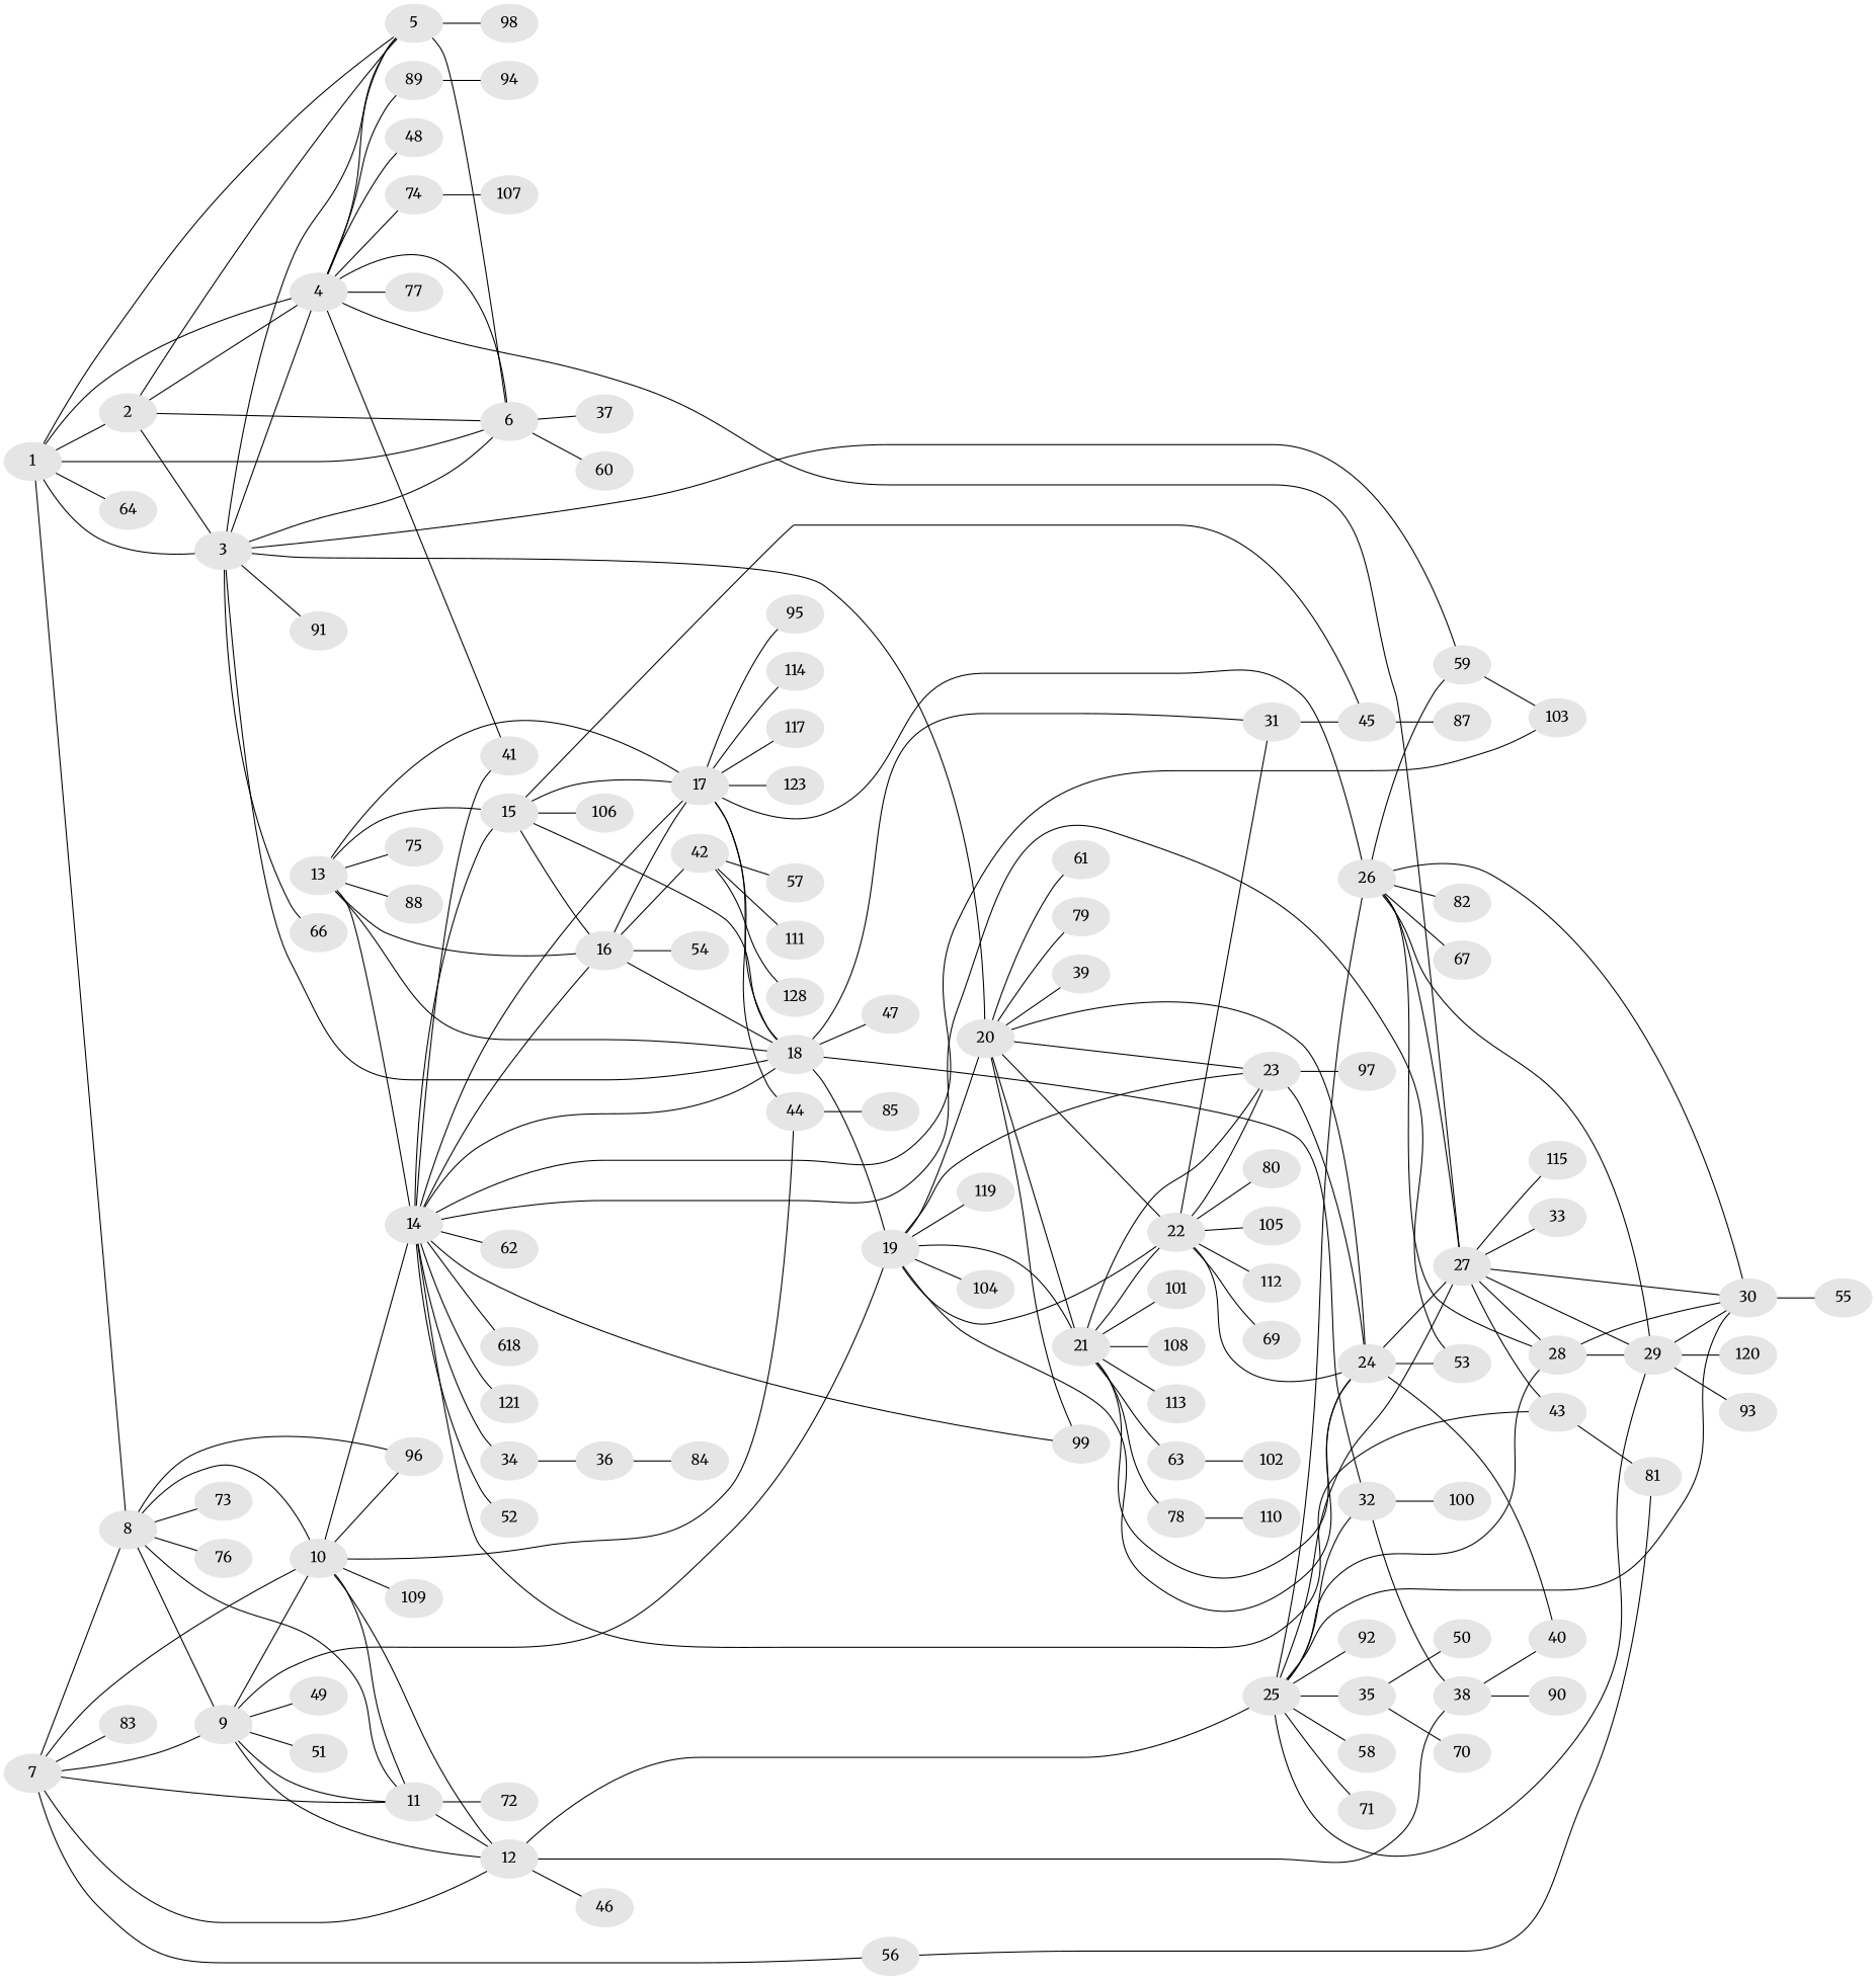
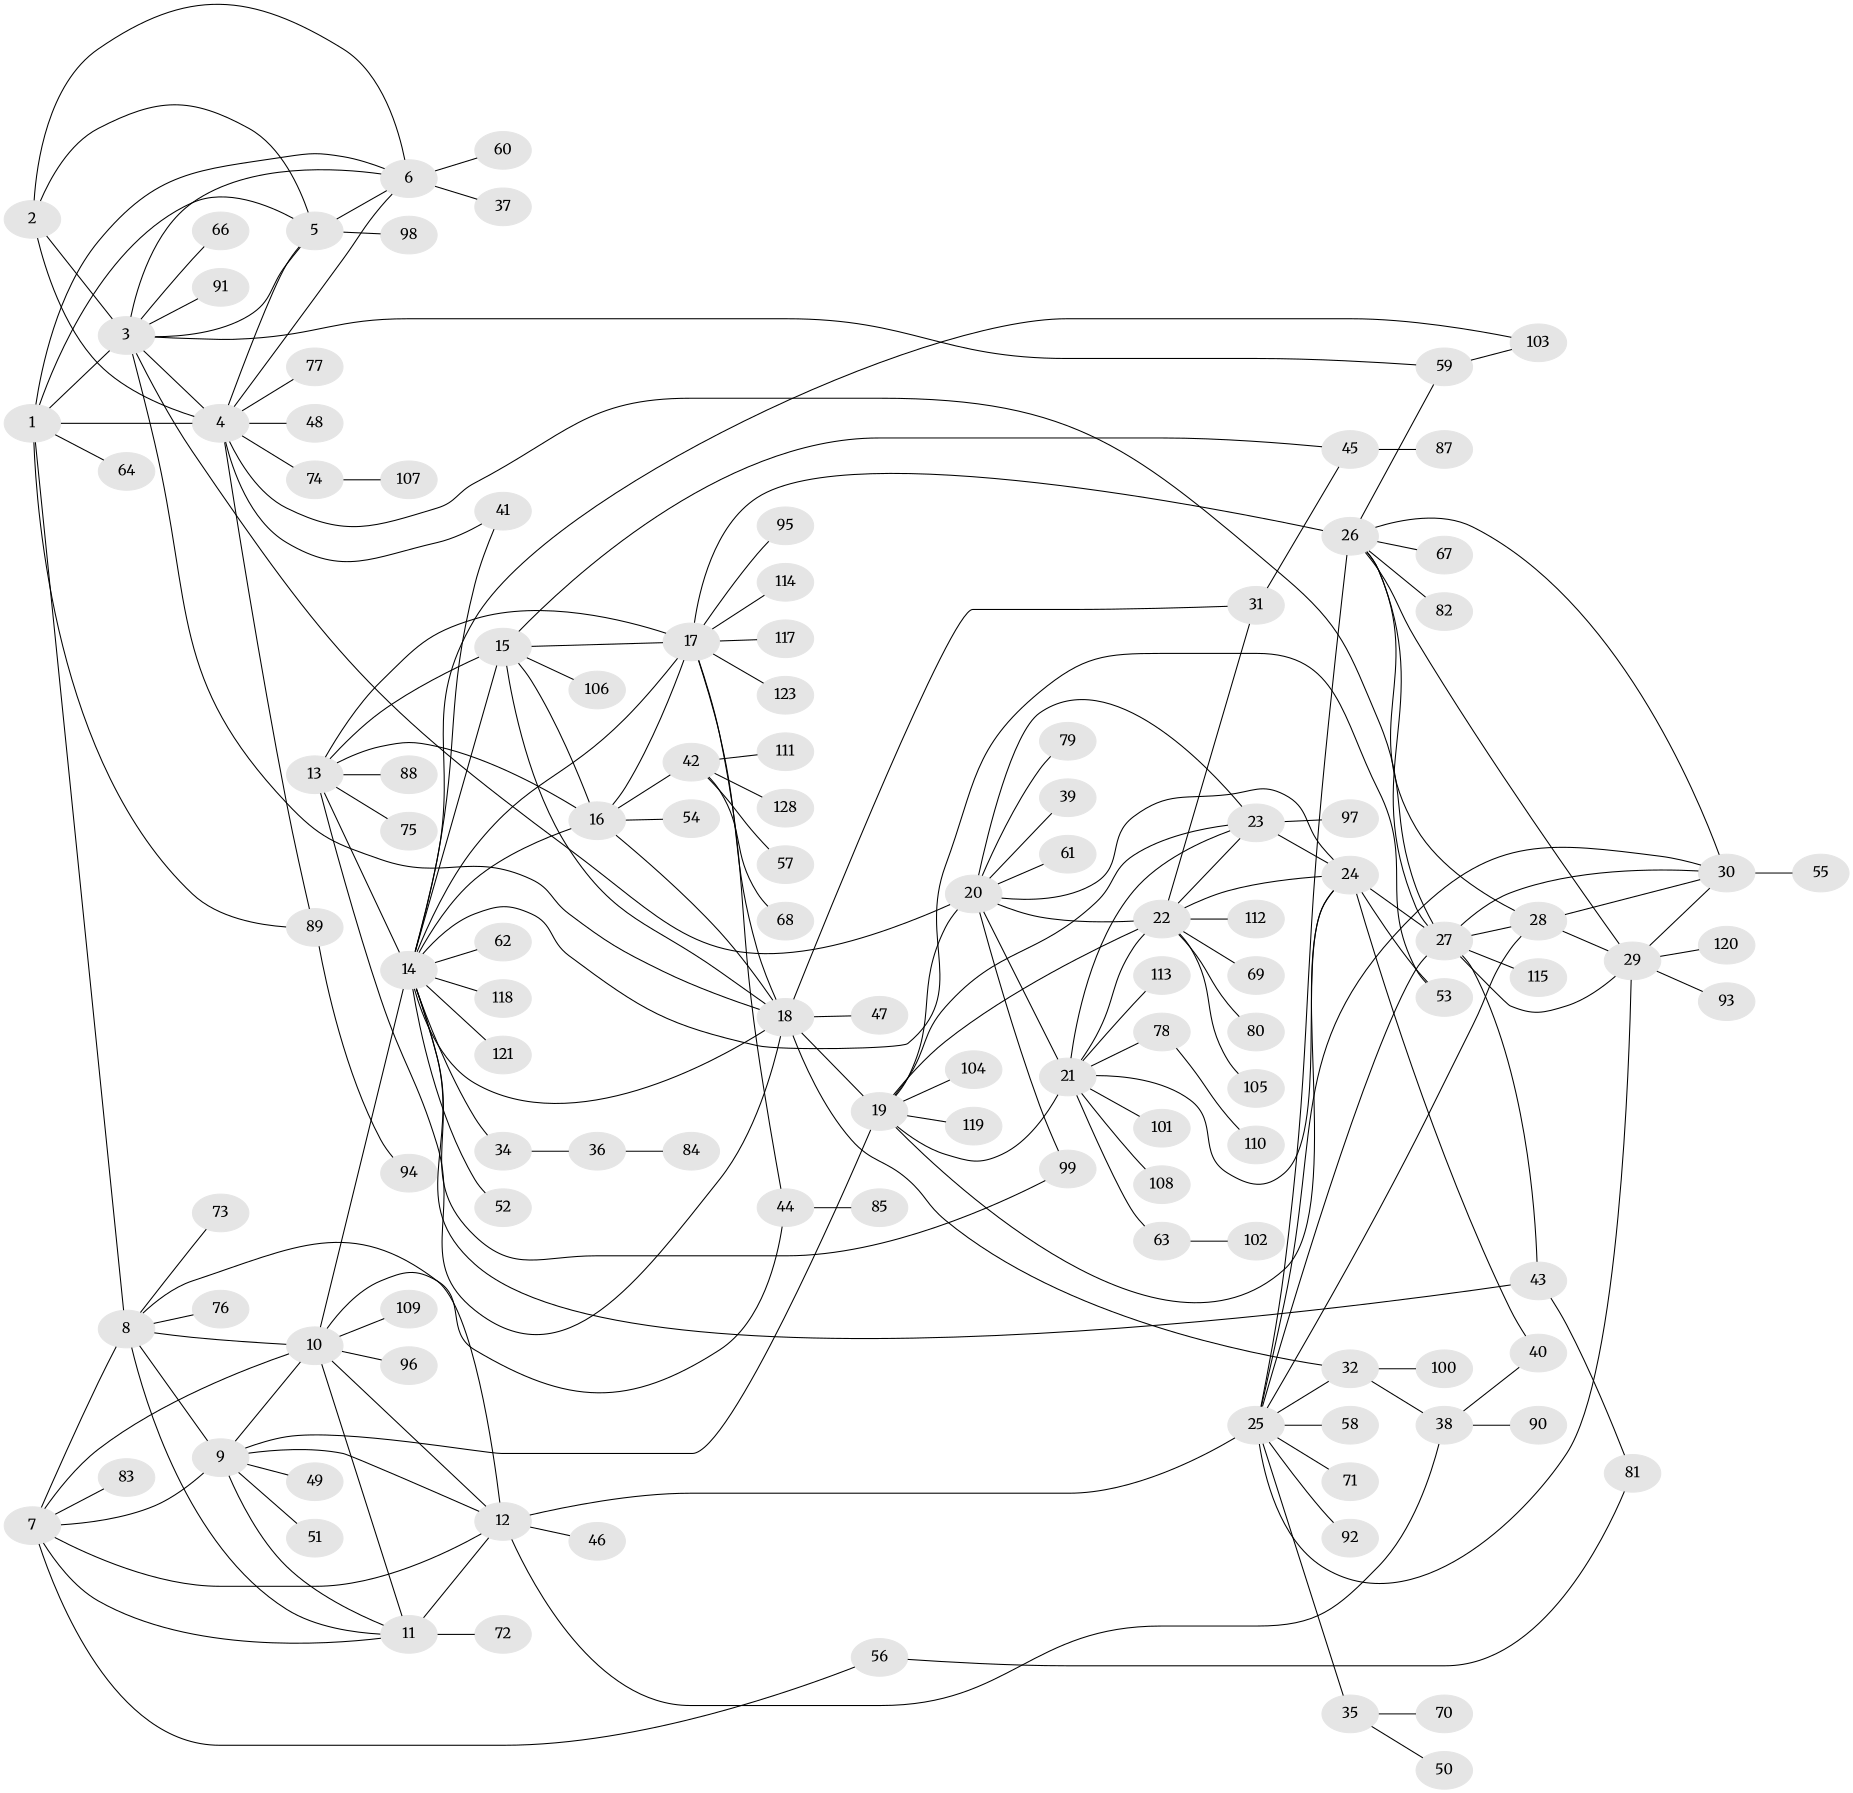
  graph {
    fontname=Merriweather
    rankdir=LR
    node [color=gray90 fontname=Merriweather style=filled]
    edge [fontname=Merriweather]
    1
    2
    3
    4
    5
    6
    8
    64
    18
    20
    59
    66
    91
    27
    41
    48
    74
    77
    89
    98
    37
    60
    9
    10
    11
    12
    73
    76
    19
    31
    32
    47
    99
    21
    22
    23
    24
    39
    61
    79
    103
    43
    28
    29
    30
-   33
    115
    107
    94
    7
    56
    83
    49
    51
    14
    44
    96
    109
    72
    25
    38
    46
    81
    104
    119
    15
    16
    17
    34
    52
    53
    62
-   118 [label=618]
+   118
    121
    85
    26
    35
    58
    71
    92
    40
    90
    13
    75
    88
    45
    106
    42
    54
    95
    114
    117
    123
    36
    87
    57
+   68
    111
    n99 [label=128]
    67
    82
    100
    63
    78
    101
    108
    113
    69
    80
    105
    112
    97
    102
    110
    93
    120
    55
    50
    70
    84
-   1 -- 2
+   1 -- 89
    1 -- 3
    1 -- 4
    1 -- 5
    1 -- 6
    1 -- 8
    1 -- 64
    2 -- 3
    2 -- 4
    2 -- 5
    2 -- 6
    3 -- 4
    3 -- 5
    3 -- 6
    3 -- 18
    3 -- 20
    3 -- 59
    3 -- 66
    3 -- 91
    4 -- 5
    4 -- 6
    4 -- 27
    4 -- 41
    4 -- 48
    4 -- 74
    4 -- 77
    4 -- 89
    5 -- 6
    5 -- 98
    6 -- 37
    6 -- 60
    8 -- 9
    8 -- 10
    8 -- 11
-   8 -- 96
+   8 -- 12
    8 -- 73
    8 -- 76
    18 -- 19
    18 -- 31
    18 -- 32
    18 -- 47
    20 -- 99
    20 -- 21
    20 -- 22
    20 -- 23
    20 -- 24
    20 -- 39
    20 -- 61
    20 -- 79
    59 -- 103
    27 -- 43
    27 -- 28
    27 -- 29
    27 -- 30
-   27 -- 33
    27 -- 115
    74 -- 107
    89 -- 94
    9 -- 10
    9 -- 11
    9 -- 12
    9 -- 19
    9 -- 49
    9 -- 51
    10 -- 11
    10 -- 12
    10 -- 14
    10 -- 44
    10 -- 96
    10 -- 109
    11 -- 12
    11 -- 72
    12 -- 25
    12 -- 38
    12 -- 46
    19 -- 20
    19 -- 21
    19 -- 22
    19 -- 23
    19 -- 24
    19 -- 104
    19 -- 119
    31 -- 45
    32 -- 38
    32 -- 100
    21 -- 22
    21 -- 23
    21 -- 24
    21 -- 63
    21 -- 78
    21 -- 101
    21 -- 108
    21 -- 113
    22 -- 31
    22 -- 23
    22 -- 24
    22 -- 69
    22 -- 80
    22 -- 105
    22 -- 112
    23 -- 24
    23 -- 97
    24 -- 27
    24 -- 53
    24 -- 40
    43 -- 81
    28 -- 29
    28 -- 30
    29 -- 30
    29 -- 93
    29 -- 120
    30 -- 55
    7 -- 8
    7 -- 9
    7 -- 10
    7 -- 11
    7 -- 12
    7 -- 56
    7 -- 83
    56 -- 81
    14 -- 18
    14 -- 41
    14 -- 99
    14 -- 103
    14 -- 43
    14 -- 15
    14 -- 16
    14 -- 17
    14 -- 34
    14 -- 52
    14 -- 53
    14 -- 62
    14 -- 118
    14 -- 121
    44 -- 85
    25 -- 27
    25 -- 32
    25 -- 28
    25 -- 29
    25 -- 30
    25 -- 26
    25 -- 35
    25 -- 58
    25 -- 71
    25 -- 92
    38 -- 40
    38 -- 90
    15 -- 18
    15 -- 16
    15 -- 17
    15 -- 45
    15 -- 106
    16 -- 18
    16 -- 17
    16 -- 42
    16 -- 54
    17 -- 18
    17 -- 44
    17 -- 26
    17 -- 95
    17 -- 114
    17 -- 117
    17 -- 123
    34 -- 36
    26 -- 59
    26 -- 27
    26 -- 28
    26 -- 29
    26 -- 30
    26 -- 67
    26 -- 82
    35 -- 50
    35 -- 70
    13 -- 18
    13 -- 14
    13 -- 15
    13 -- 16
    13 -- 17
    13 -- 75
    13 -- 88
    45 -- 87
    42 -- 57
+   42 -- 68
    42 -- 111
    42 -- n99
    36 -- 84
    63 -- 102
    78 -- 110
  }
